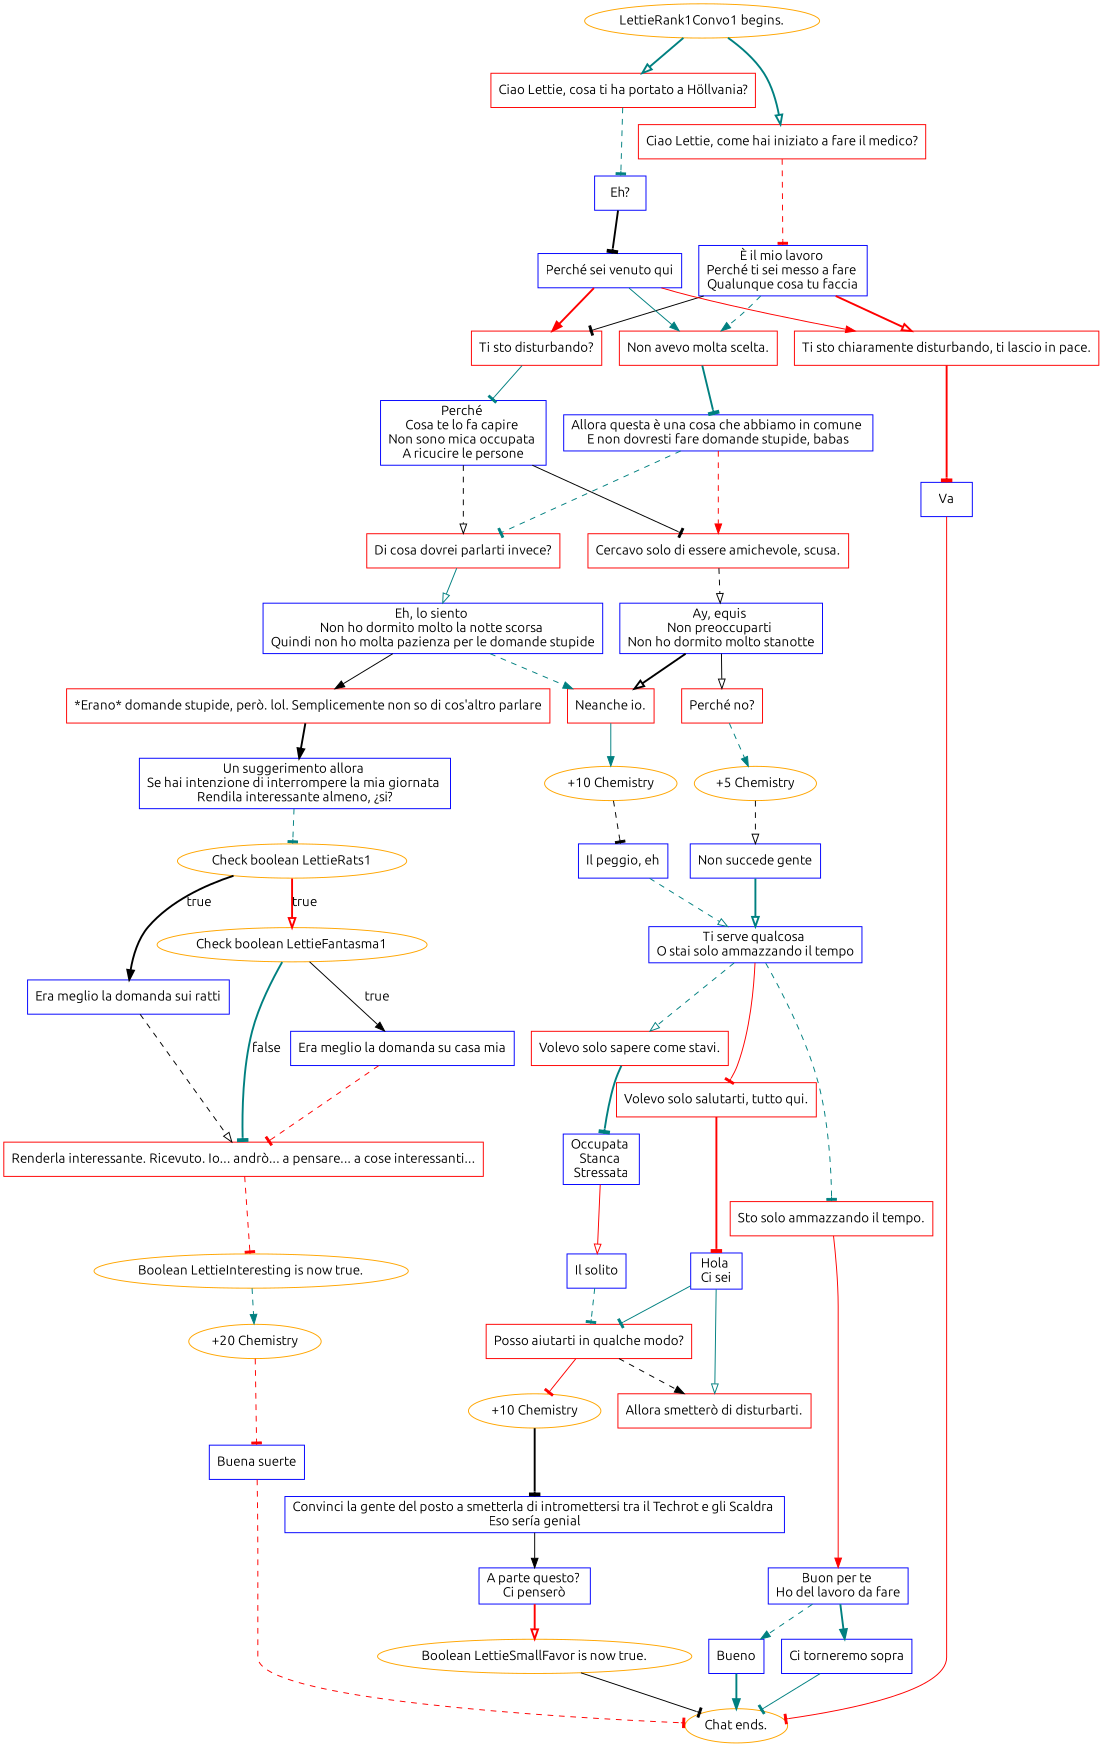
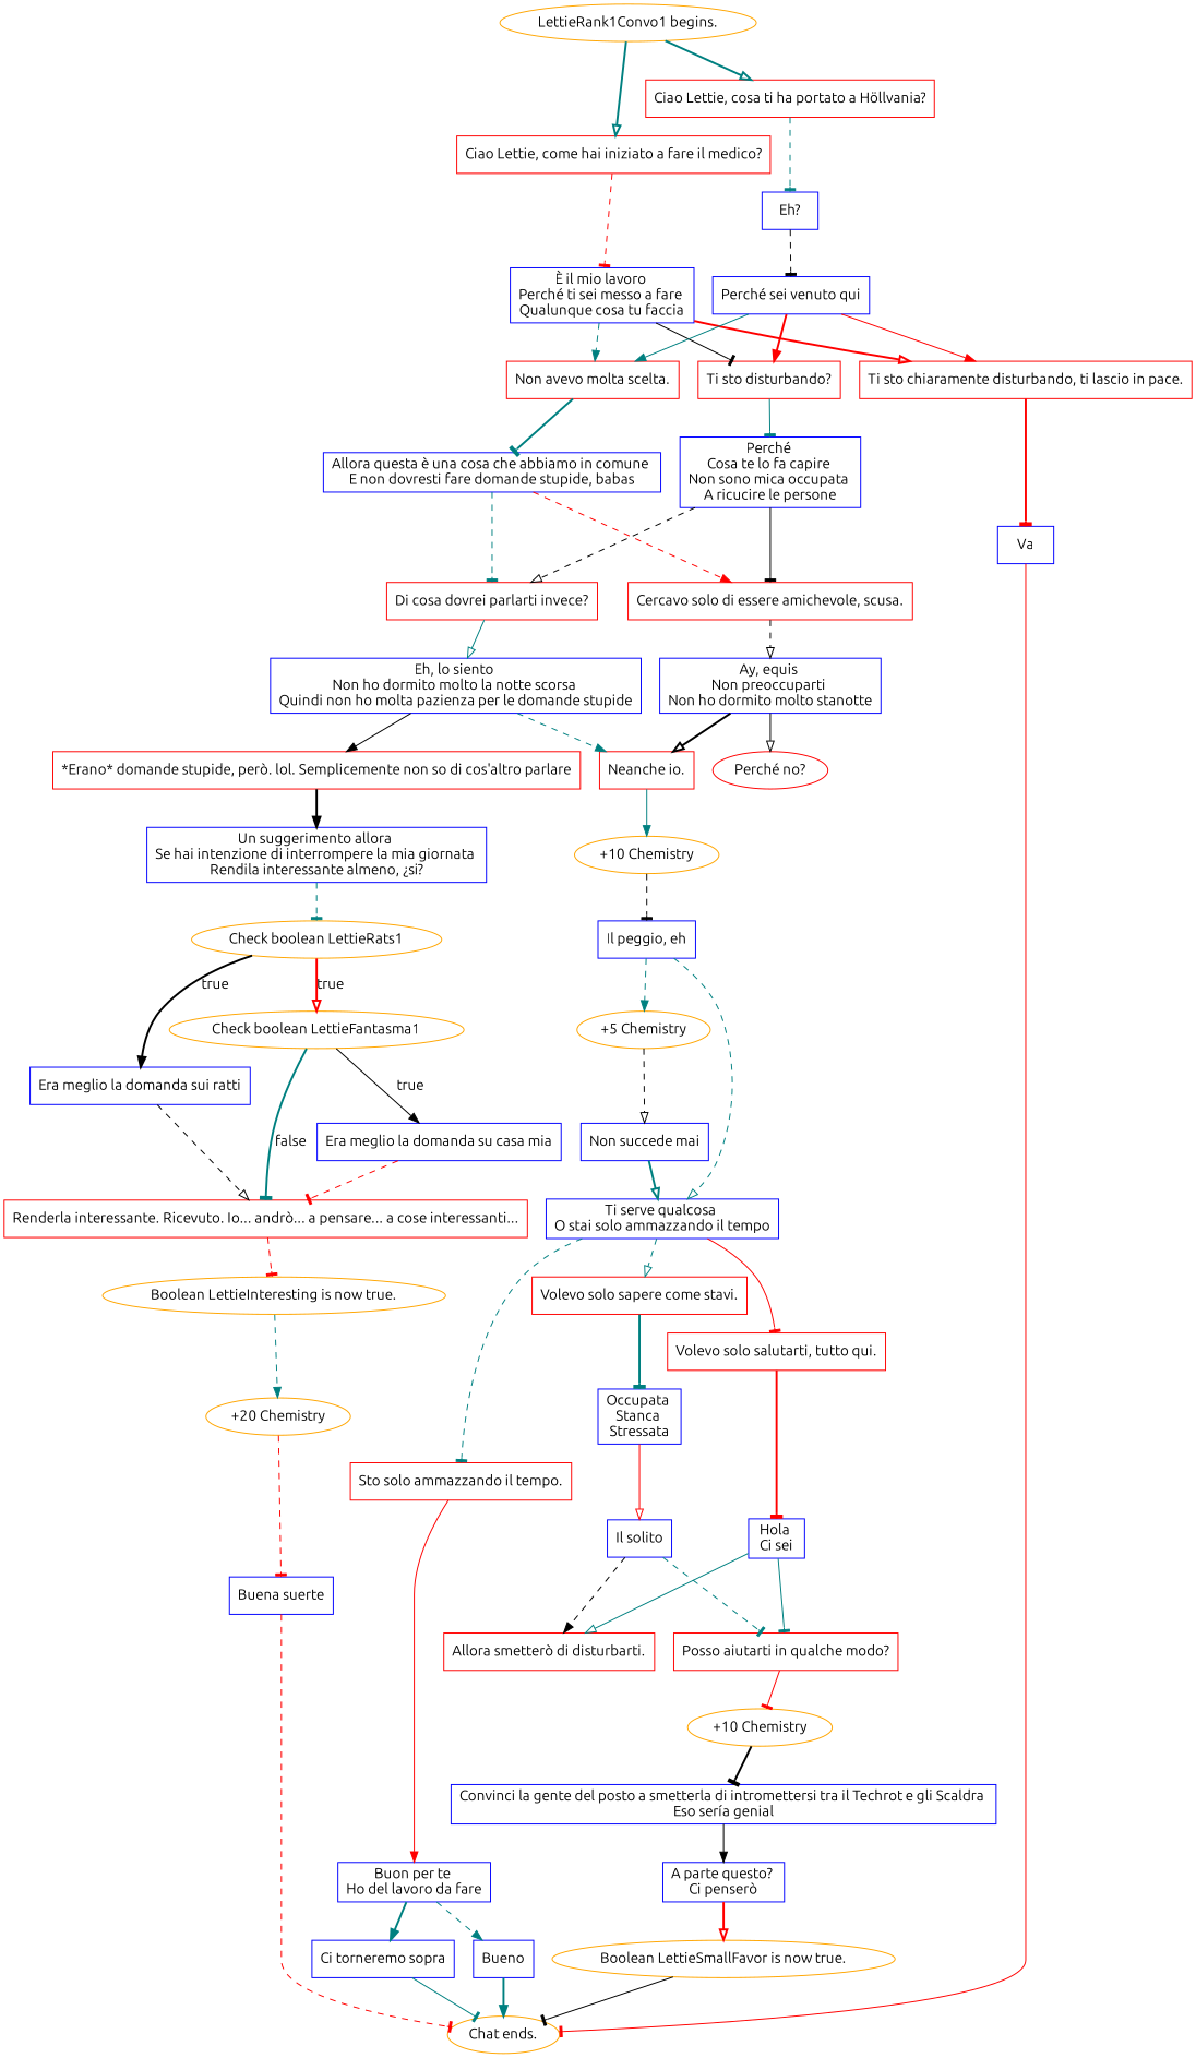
  digraph {
    fontname=Ubuntu
    node [color=blue fontname=Ubuntu shape=box]
    edge [arrowhead=tee color=teal fontname=Ubuntu style=dashed]
    "LettieRank1Convo1 begins." [color=orange shape=""]
    n2 [color=red label="Ciao Lettie, come hai iniziato a fare il medico?"]
    n3 [color=red label="Ciao Lettie, cosa ti ha portato a Höllvania?"]
    n4 [label="È il mio lavoro \nPerché ti sei messo a fare \nQualunque cosa tu faccia"]
    n5 [label="Eh?"]
    n6 [color=red label="Non avevo molta scelta."]
    n7 [color=red label="Ti sto disturbando?"]
    n8 [color=red label="Ti sto chiaramente disturbando, ti lascio in pace."]
    n9 [label="Perché sei venuto qui"]
    n10 [label="Allora questa è una cosa che abbiamo in comune \nE non dovresti fare domande stupide, babas"]
    n11 [label="Perché \nCosa te lo fa capire \nNon sono mica occupata \nA ricucire le persone"]
    n12 [label=Va]
    n13 [color=red label="Di cosa dovrei parlarti invece?"]
    n14 [color=red label="Cercavo solo di essere amichevole, scusa."]
    "Chat ends." [color=orange shape=""]
    n16 [label="Eh, lo siento \nNon ho dormito molto la notte scorsa \nQuindi non ho molta pazienza per le domande stupide"]
    n17 [label="Ay, equis \nNon preoccuparti \nNon ho dormito molto stanotte"]
    n18 [color=red label="Neanche io."]
    n19 [color=red label="*Erano* domande stupide, però. lol. Semplicemente non so di cos'altro parlare"]
-   n20 [color=red label="Perché no?"]
+   n20 [color=red label="Perché no?" shape=ellipse]
    n21 [color=orange label="+10 Chemistry" shape=""]
    n22 [label="Un suggerimento allora \nSe hai intenzione di interrompere la mia giornata \nRendila interessante almeno, ¿si?"]
    n23 [color=orange label="+5 Chemistry" shape=""]
    n24 [label="Il peggio, eh"]
    n25 [color=orange label="Check boolean LettieRats1" shape=""]
-   n26 [label="Non succede gente"]
+   n26 [label="Non succede mai"]
    n27 [label="Ti serve qualcosa \nO stai solo ammazzando il tempo"]
    n28 [label="Era meglio la domanda sui ratti"]
    n29 [color=orange label="Check boolean LettieFantasma1" shape=""]
    n30 [color=red label="Volevo solo salutarti, tutto qui."]
    n31 [color=red label="Volevo solo sapere come stavi."]
    n32 [color=red label="Sto solo ammazzando il tempo."]
    n33 [color=red label="Renderla interessante. Ricevuto. Io... andrò... a pensare... a cose interessanti..."]
    n34 [label="Era meglio la domanda su casa mia"]
    n35 [label="Hola \nCi sei"]
    n36 [label="Occupata \nStanca \nStressata"]
    n37 [label="Buon per te \nHo del lavoro da fare"]
    n38 [color=orange label="Boolean LettieInteresting is now true." shape=""]
    n39 [color=red label="Allora smetterò di disturbarti."]
    n40 [color=red label="Posso aiutarti in qualche modo?"]
    n41 [label="Il solito"]
    n42 [label="Ci torneremo sopra"]
    n43 [label=Bueno]
    n44 [color=orange label="+20 Chemistry" shape=""]
    n45 [color=orange label="+10 Chemistry" shape=""]
    n46 [label="Buena suerte"]
    n47 [label="Convinci la gente del posto a smetterla di intromettersi tra il Techrot e gli Scaldra \nEso sería genial"]
    n48 [label="A parte questo? \nCi penserò"]
    n49 [color=orange label="Boolean LettieSmallFavor is now true." shape=""]
    "LettieRank1Convo1 begins." -> n2 [arrowhead=onormal style=bold]
    "LettieRank1Convo1 begins." -> n3 [arrowhead=onormal style=bold]
    n2 -> n4 [color=red]
    n3 -> n5
    n4 -> n6 [arrowhead=normal]
    n4 -> n7 [color=black style=solid]
    n4 -> n8 [arrowhead=onormal color=red style=bold]
-   n5 -> n9 [color=black style=bold]
+   n5 -> n9 [color=black]
    n6 -> n10 [style=bold]
    n7 -> n11 [style=solid]
    n8 -> n12 [color=red style=bold]
    n9 -> n6 [arrowhead=normal style=solid]
    n9 -> n7 [arrowhead=normal color=red style=bold]
    n9 -> n8 [arrowhead=normal color=red style=solid]
    n10 -> n13
    n10 -> n14 [arrowhead=normal color=red]
    n11 -> n13 [arrowhead=onormal color=black]
    n11 -> n14 [color=black style=solid]
    n12 -> "Chat ends." [color=red style=solid]
    n13 -> n16 [arrowhead=onormal style=solid]
    n14 -> n17 [arrowhead=onormal color=black]
    n16 -> n18 [arrowhead=normal]
    n16 -> n19 [arrowhead=normal color=black style=solid]
    n17 -> n18 [arrowhead=onormal color=black style=bold]
    n17 -> n20 [arrowhead=onormal color=black style=solid]
    n18 -> n21 [arrowhead=normal style=solid]
    n19 -> n22 [arrowhead=normal color=black style=bold]
-   n20 -> n23 [arrowhead=normal]
+   n24 -> n23 [arrowhead=normal]
    n21 -> n24 [color=black]
    n22 -> n25
    n23 -> n26 [arrowhead=onormal color=black]
    n24 -> n27 [arrowhead=onormal]
    n25 -> n28 [arrowhead=normal color=black label=true style=bold]
    n25 -> n29 [arrowhead=onormal color=red label=true style=bold]
    n26 -> n27 [arrowhead=onormal style=bold]
    n27 -> n30 [color=red style=solid]
    n27 -> n31 [arrowhead=onormal]
    n27 -> n32
    n28 -> n33 [arrowhead=onormal color=black]
    n29 -> n33 [label=false style=bold]
    n29 -> n34 [arrowhead=normal color=black label=true style=solid]
    n30 -> n35 [color=red style=bold]
    n31 -> n36 [style=bold]
    n32 -> n37 [arrowhead=normal color=red style=solid]
    n33 -> n38 [color=red]
    n34 -> n33 [color=red]
    n35 -> n39 [arrowhead=onormal style=solid]
    n35 -> n40 [style=solid]
    n36 -> n41 [arrowhead=onormal color=red style=solid]
    n37 -> n42 [arrowhead=normal style=bold]
    n37 -> n43 [arrowhead=normal]
    n38 -> n44 [arrowhead=normal]
    n40 -> n45 [color=red style=solid]
-   n40 -> n39 [arrowhead=normal color=black]
+   n41 -> n39 [arrowhead=normal color=black]
    n41 -> n40
    n42 -> "Chat ends." [style=solid]
    n43 -> "Chat ends." [arrowhead=normal style=bold]
    n44 -> n46 [color=red]
    n45 -> n47 [color=black style=bold]
    n46 -> "Chat ends." [color=red]
    n47 -> n48 [arrowhead=normal color=black style=solid]
    n48 -> n49 [arrowhead=onormal color=red style=bold]
    n49 -> "Chat ends." [color=black style=solid]
  }
